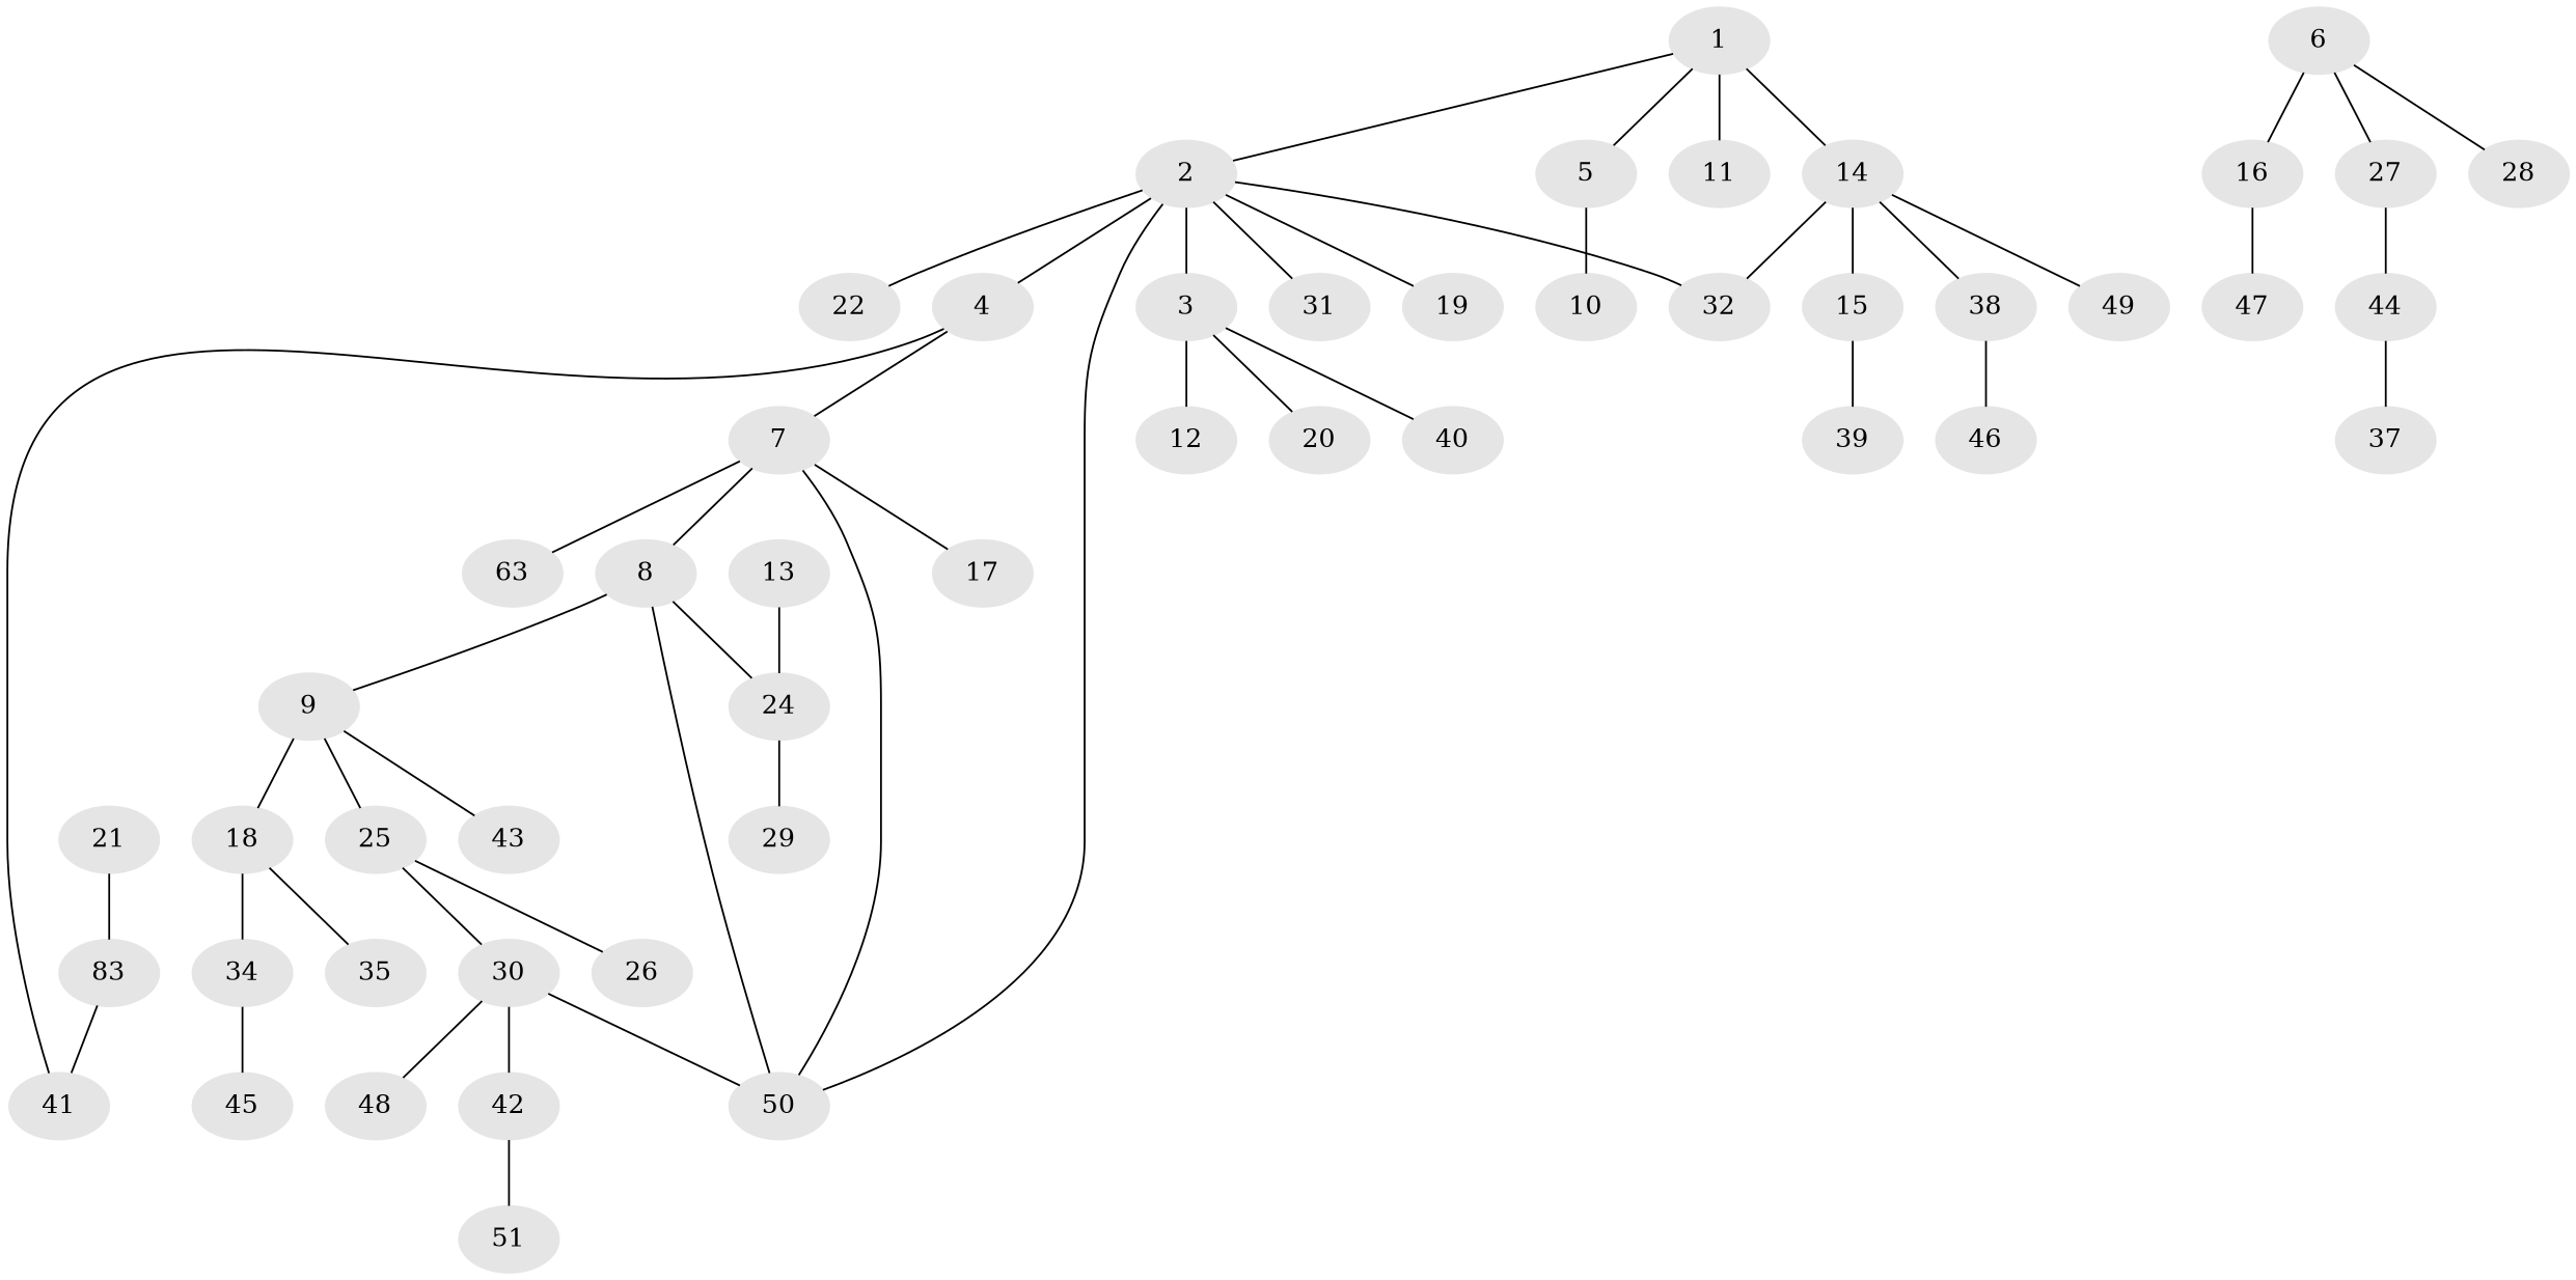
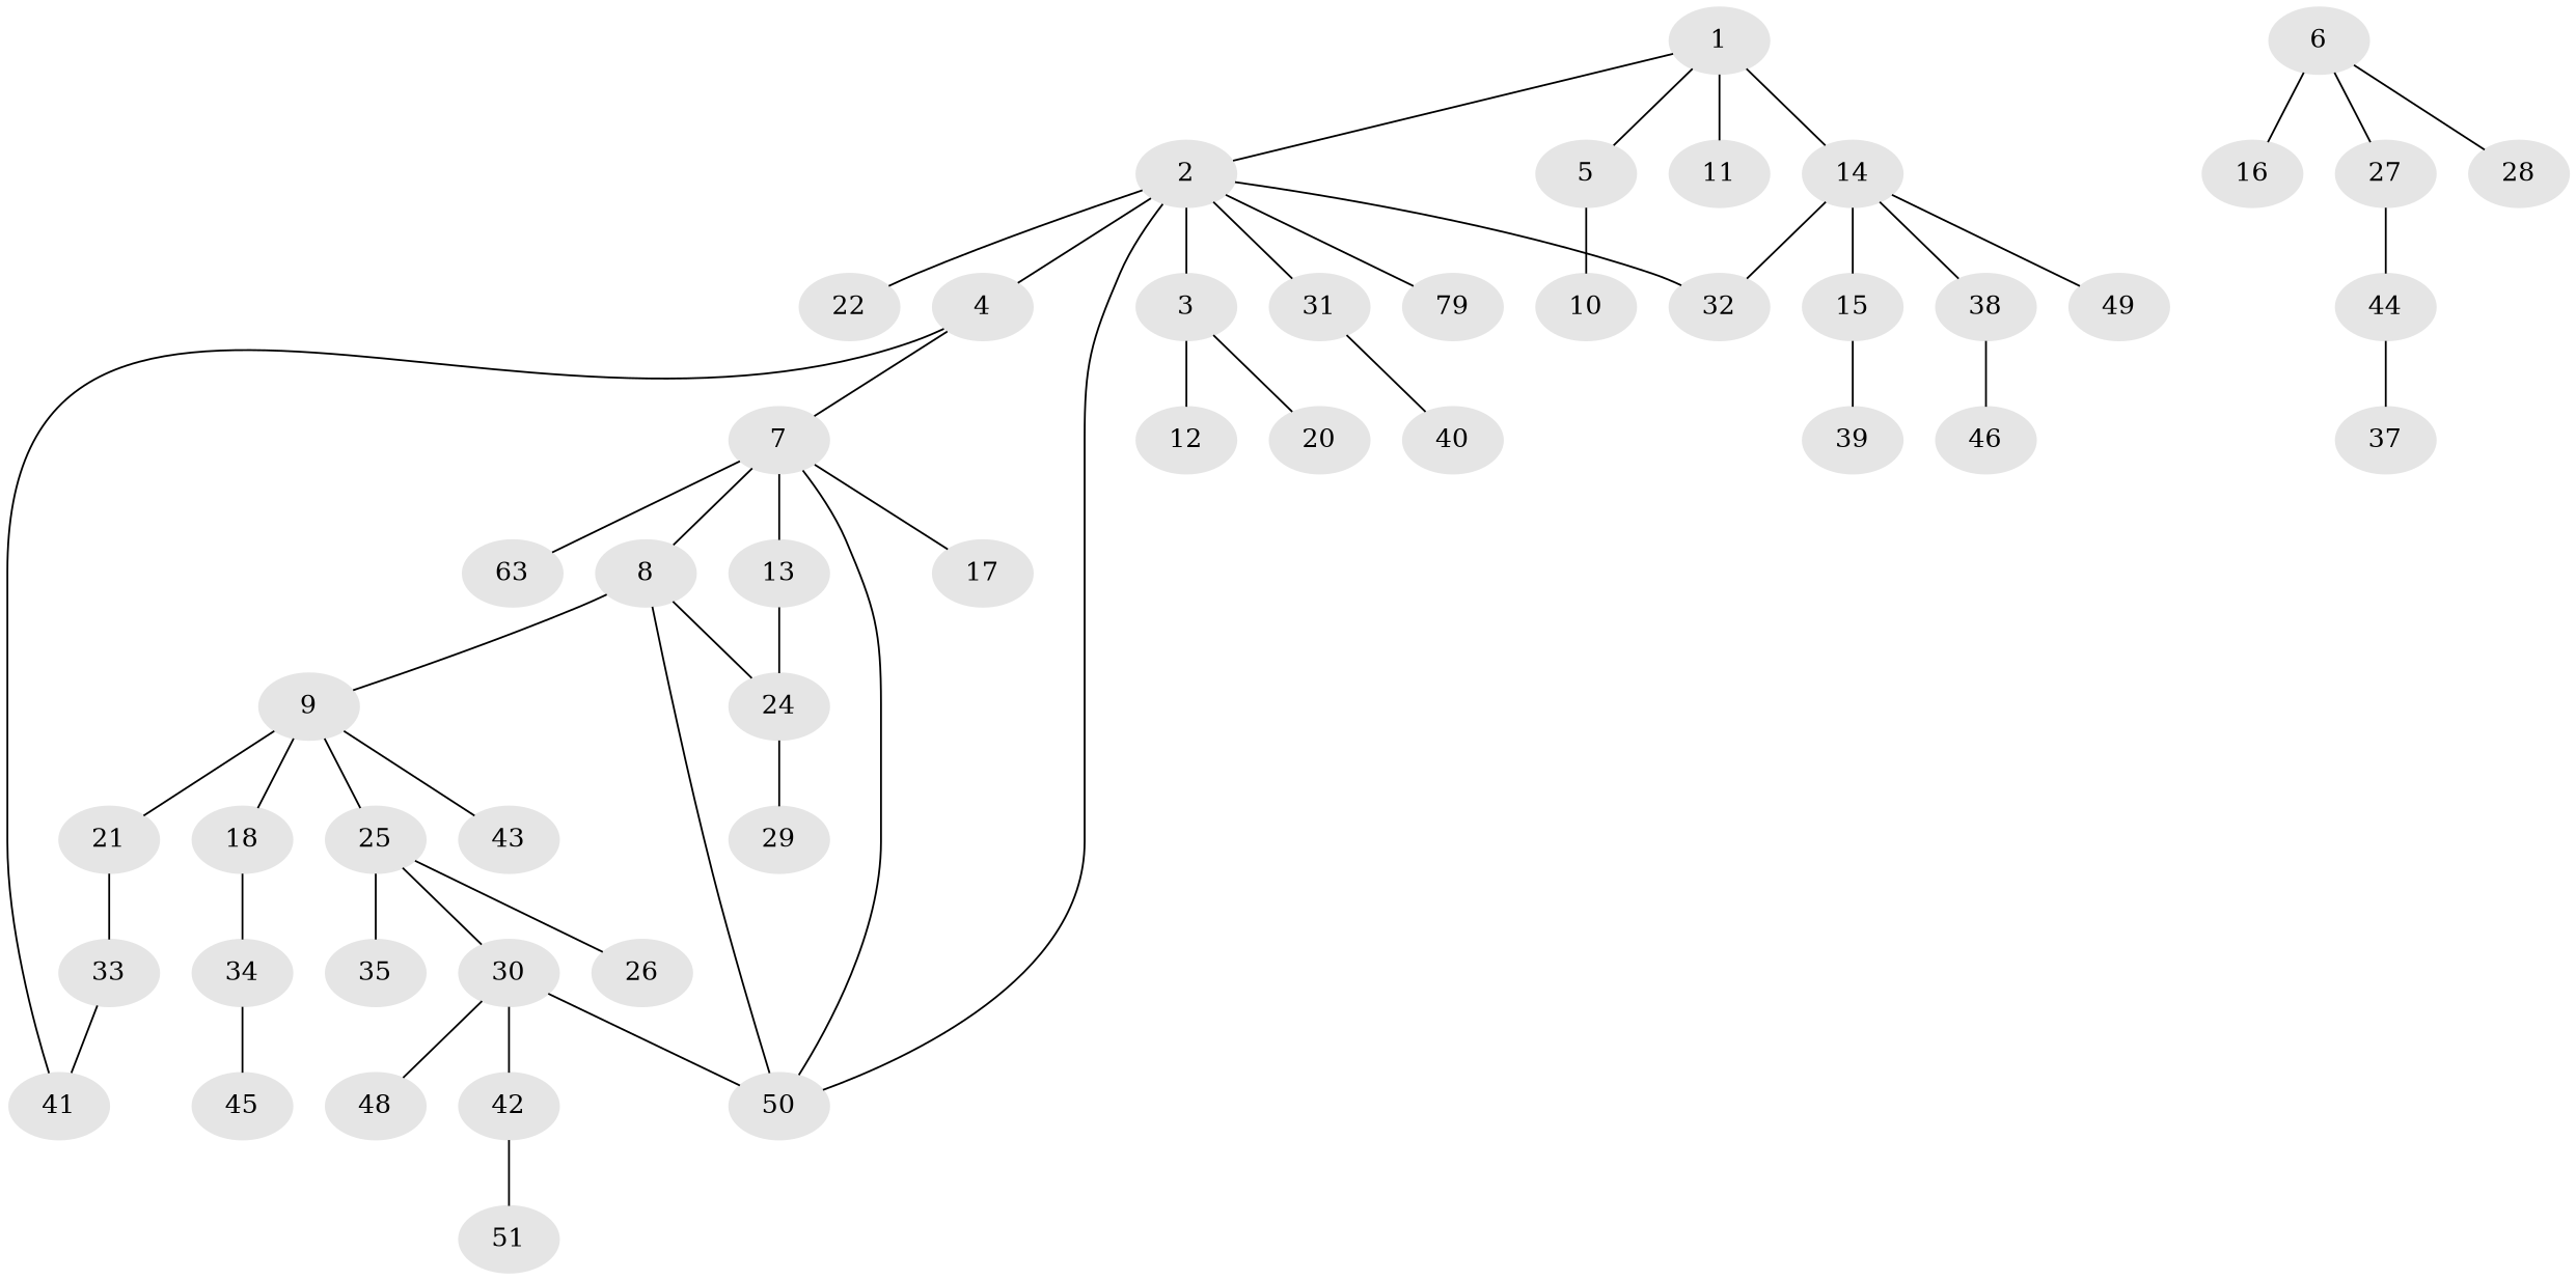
  graph {
    node [color=gray90 style=filled]
    edge [weight=1.0]
    1
    2
    5
    11
    14
    3
    4
-   19
+   19 [label=79]
    22
    31
    32
    50
    10
    15
    38
    49
    12
    20
    7
    41
    40
    6
    16
    27
    28
    8
    13
    17
    n29 [label=63]
-   47
    44
    9
    24
    18
    21
    25
    43
    29
    34
    35
-   33 [label=83]
+   33
    26
    30
    39
    46
    45
    42
    48
    37
    51
    1 -- 2
    1 -- 5
    1 -- 11 [weight=2.0]
    1 -- 14
    2 -- 3
    2 -- 4
    2 -- 19
    2 -- 22 [weight=2.0]
    2 -- 31
    2 -- 32
    2 -- 50
    5 -- 10 [weight=2.0]
    14 -- 32 [weight=2.0]
    14 -- 15
    14 -- 38
    14 -- 49
    3 -- 12
    3 -- 20
    4 -- 7
    4 -- 41
-   3 -- 40
+   31 -- 40
    15 -- 39
    38 -- 46
    7 -- 50
    7 -- 8
+   7 -- 13
    7 -- 17
    7 -- n29 [weight=2.0]
    6 -- 16 [weight=2.0]
    6 -- 27
    6 -- 28
-   16 -- 47
    27 -- 44
    8 -- 50
    8 -- 9
    8 -- 24
    13 -- 24
    44 -- 37
    9 -- 18
+   9 -- 21 [weight=2.0]
    9 -- 25
    9 -- 43
    24 -- 29
    18 -- 34 [weight=3.0]
-   18 -- 35
+   25 -- 35
    21 -- 33
    25 -- 26
    25 -- 30
    34 -- 45
    33 -- 41
    30 -- 50
    30 -- 42 [weight=3.0]
    30 -- 48
    42 -- 51
  }
